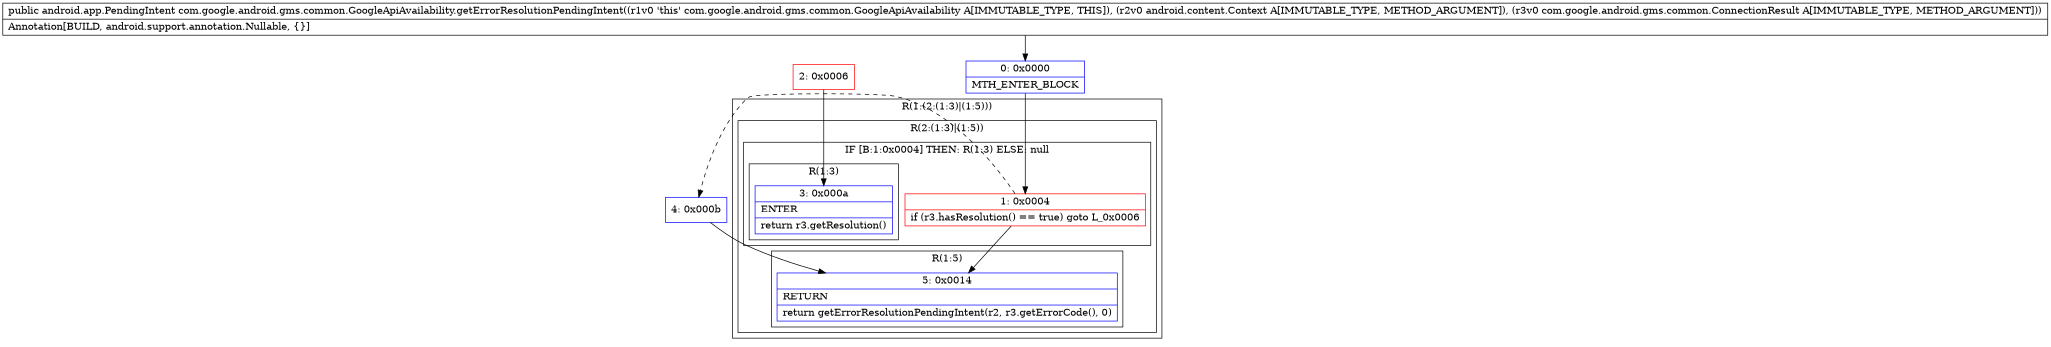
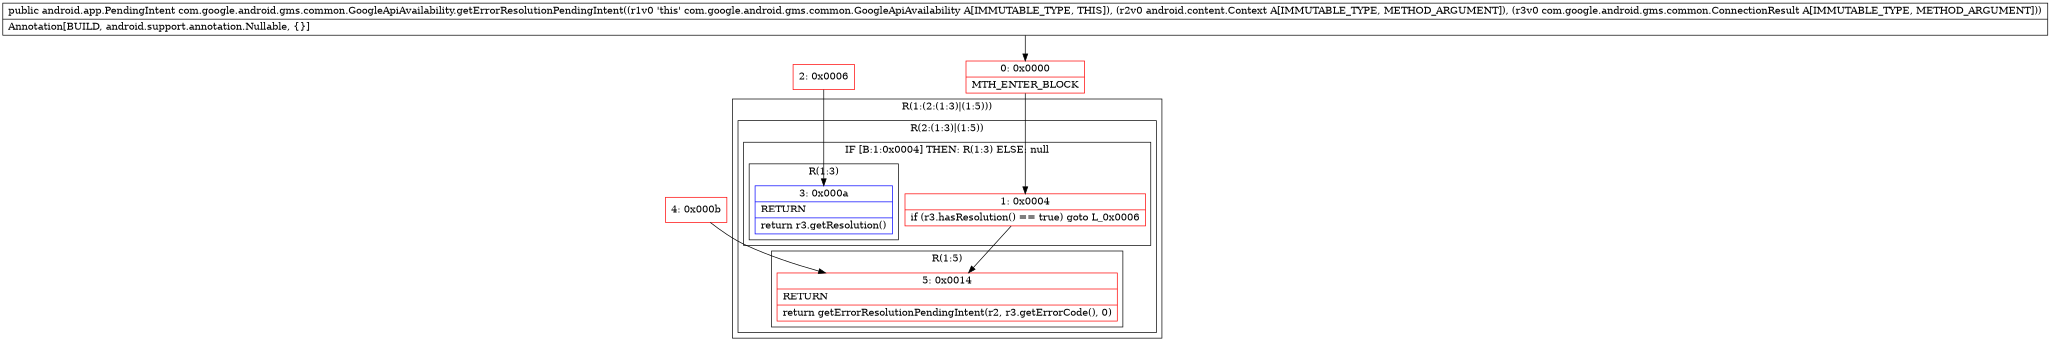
  digraph {
    node [color=red shape=record]
-   n1 [color=blue label="{3\:\ 0x000a|ENTER\l|return r3.getResolution()\l}"]
+   n1 [color=blue label="{3\:\ 0x000a|RETURN\l|return r3.getResolution()\l}"]
    n2 [label="{1\:\ 0x0004|if (r3.hasResolution() == true) goto L_0x0006\l}"]
-   n3 [color=blue label="{5\:\ 0x0014|RETURN\l|return getErrorResolutionPendingIntent(r2, r3.getErrorCode(), 0)\l}"]
-   n4 [color=blue label="{4\:\ 0x000b}"]
+   n3 [label="{5\:\ 0x0014|RETURN\l|return getErrorResolutionPendingIntent(r2, r3.getErrorCode(), 0)\l}"]
+   n4 [label="{4\:\ 0x000b}"]
    n5 [label="{2\:\ 0x0006}"]
-   n6 [color=blue label="{0\:\ 0x0000|MTH_ENTER_BLOCK\l}"]
+   n6 [label="{0\:\ 0x0000|MTH_ENTER_BLOCK\l}"]
    n7 [label="{public android.app.PendingIntent com.google.android.gms.common.GoogleApiAvailability.getErrorResolutionPendingIntent((r1v0 'this' com.google.android.gms.common.GoogleApiAvailability A[IMMUTABLE_TYPE, THIS]), (r2v0 android.content.Context A[IMMUTABLE_TYPE, METHOD_ARGUMENT]), (r3v0 com.google.android.gms.common.ConnectionResult A[IMMUTABLE_TYPE, METHOD_ARGUMENT]))  | Annotation[BUILD, android.support.annotation.Nullable, \{\}]\l}" color=""]
    subgraph cluster_1 {
      label="R(1:(2:(1:3)|(1:5)))"
      subgraph cluster_2 {
        label="R(2:(1:3)|(1:5))"
        subgraph cluster_3 {
          label="IF [B:1:0x0004] THEN: R(1:3) ELSE: null"
          n2
          subgraph cluster_4 {
            label="R(1:3)"
            n1
          }
        }
        subgraph cluster_5 {
          label="R(1:5)"
          n3
        }
      }
    }
    n2 -> n3
-   n2 -> n4 [style=dashed]
    n4 -> n3
    n5 -> n1
    n6 -> n2
    n7 -> n6
  }
